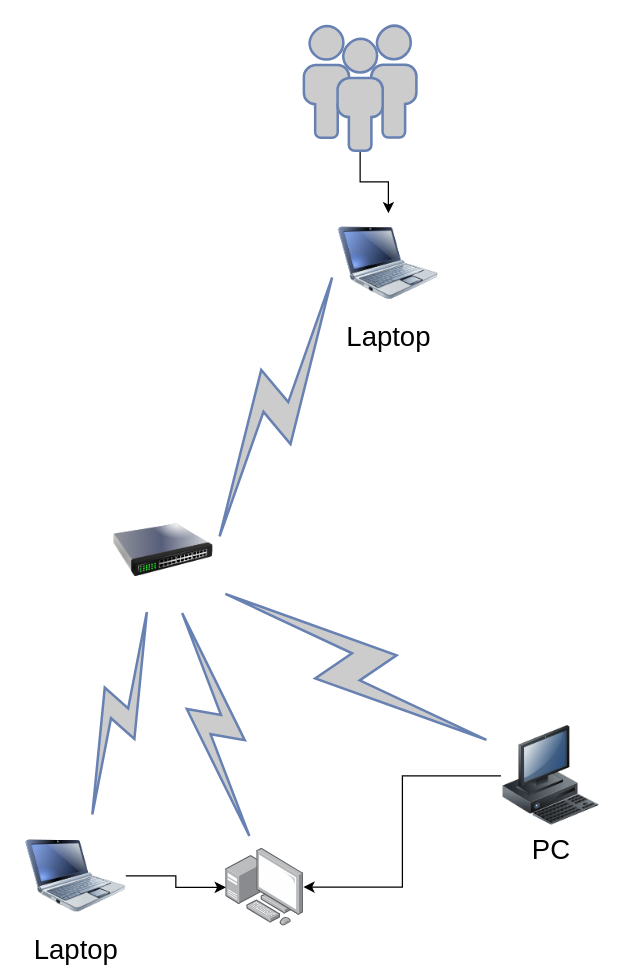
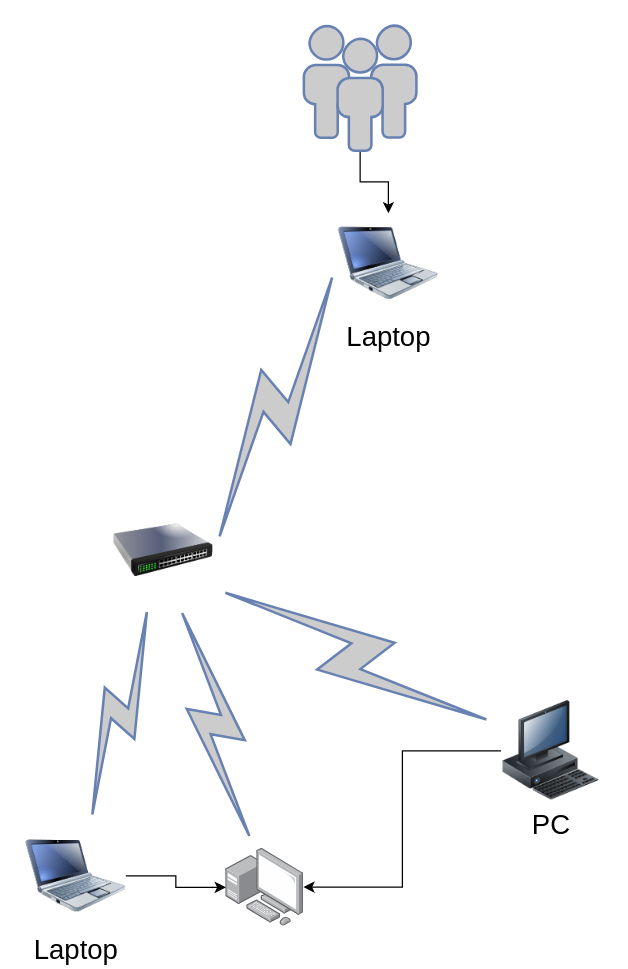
  <mxCell id="0" />
  <mxCell id="1" parent="0" />
  <mxCell id="2" value="" style="image;points=[];aspect=fixed;html=1;align=center;shadow=0;dashed=0;image=img/lib/allied_telesis/computer_and_terminals/Personal_Computer_with_Server.svg;" vertex="1" parent="1"><mxGeometry x="180" y="678" width="62.4" height="62.4" as="geometry" /></mxCell>
  <mxCell id="3" value="" style="edgeStyle=orthogonalEdgeStyle;rounded=0;orthogonalLoop=1;jettySize=auto;html=1;entryX=0.994;entryY=0.497;entryDx=0;entryDy=0;entryPerimeter=0;" edge="1" parent="1" source="4" target="2"><mxGeometry relative="1" as="geometry"><mxPoint x="290" y="671.2" as="targetPoint" /></mxGeometry></mxCell>
- <mxCell id="4" value="PC" style="image;html=1;labelBackgroundColor=#ffffff;image=img/lib/clip_art/computers/Workstation_128x128.png;rounded=1;shadow=0;comic=0;strokeWidth=2;fontSize=22" parent="1" vertex="1"><mxGeometry x="400" y="580" width="80" height="80" as="geometry" /></mxCell>
+ <mxCell id="4" value="PC" style="image;html=1;labelBackgroundColor=#ffffff;image=img/lib/clip_art/computers/Workstation_128x128.png;rounded=1;shadow=0;comic=0;strokeWidth=2;fontSize=22" parent="1" vertex="1"><mxGeometry x="400" y="560" width="80" height="80" as="geometry" /></mxCell>
  <mxCell id="5" value="Laptop" style="image;html=1;labelBackgroundColor=#ffffff;image=img/lib/clip_art/computers/Netbook_128x128.png;rounded=1;shadow=0;comic=0;strokeColor=#000000;strokeWidth=2;fillColor=#FFFFFF;fontSize=22;fontColor=#000000;" parent="1" vertex="1"><mxGeometry x="270" y="170" width="80" height="80" as="geometry" /></mxCell>
  <mxCell id="6" value="" style="edgeStyle=orthogonalEdgeStyle;rounded=0;orthogonalLoop=1;jettySize=auto;html=1;" edge="1" parent="1" source="7" target="2"><mxGeometry relative="1" as="geometry" /></mxCell>
  <mxCell id="7" value="Laptop" style="image;html=1;labelBackgroundColor=#ffffff;image=img/lib/clip_art/computers/Netbook_128x128.png;rounded=1;shadow=0;comic=0;strokeWidth=2;fontSize=22" parent="1" vertex="1"><mxGeometry x="20" y="660" width="80" height="80" as="geometry" /></mxCell>
  <mxCell id="8" value="" style="html=1;fillColor=#CCCCCC;strokeColor=#6881B3;gradientColor=none;gradientDirection=north;strokeWidth=2;shape=mxgraph.networks.comm_link_edge;html=1;labelBackgroundColor=none;endArrow=none;fontFamily=Verdana;fontSize=22;fontColor=#000000;fontStyle=1;" parent="1" source="2" target="12" edge="1"><mxGeometry width="100" height="100" relative="1" as="geometry"><mxPoint x="-50" y="548.125" as="sourcePoint" /><mxPoint x="148" y="410.975" as="targetPoint" /></mxGeometry></mxCell>
  <mxCell id="9" value="" style="html=1;fillColor=#CCCCCC;strokeColor=#6881B3;gradientColor=none;gradientDirection=north;strokeWidth=2;shape=mxgraph.networks.comm_link_edge;html=1;labelBackgroundColor=none;endArrow=none;fontFamily=Verdana;fontSize=22;fontColor=#000000;" parent="1" source="7" target="12" edge="1"><mxGeometry width="100" height="100" relative="1" as="geometry"><mxPoint x="50" y="381.957" as="sourcePoint" /><mxPoint x="155" y="425" as="targetPoint" /></mxGeometry></mxCell>
  <mxCell id="10" value="" style="html=1;fillColor=#CCCCCC;strokeColor=#6881B3;gradientColor=none;gradientDirection=north;strokeWidth=2;shape=mxgraph.networks.comm_link_edge;html=1;labelBackgroundColor=none;endArrow=none;fontFamily=Verdana;fontSize=22;fontColor=#000000;entryX=0.975;entryY=0.85;entryDx=0;entryDy=0;entryPerimeter=0;" parent="1" source="4" target="12" edge="1"><mxGeometry width="100" height="100" relative="1" as="geometry"><mxPoint x="70" y="401.957" as="sourcePoint" /><mxPoint x="171.03" y="415.485" as="targetPoint" /></mxGeometry></mxCell>
  <mxCell id="11" value="" style="html=1;fillColor=#CCCCCC;strokeColor=#6881B3;gradientColor=none;gradientDirection=north;strokeWidth=2;shape=mxgraph.networks.comm_link_edge;html=1;labelBackgroundColor=none;endArrow=none;fontFamily=Verdana;fontSize=22;fontColor=#000000;entryX=1;entryY=0.5;entryDx=0;entryDy=0;exitX=0;exitY=0.5;exitDx=0;exitDy=0;" parent="1" source="5" target="12" edge="1"><mxGeometry width="100" height="100" relative="1" as="geometry"><mxPoint x="548.75" y="260" as="sourcePoint" /><mxPoint x="200" y="332.89" as="targetPoint" /></mxGeometry></mxCell>
  <mxCell id="12" value="" style="image;html=1;image=img/lib/clip_art/networking/Switch_128x128.png" vertex="1" parent="1"><mxGeometry x="90" y="400" width="80" height="80" as="geometry" /></mxCell>
  <mxCell id="13" value="" style="edgeStyle=orthogonalEdgeStyle;rounded=0;orthogonalLoop=1;jettySize=auto;html=1;" edge="1" parent="1" source="14" target="5"><mxGeometry relative="1" as="geometry" /></mxCell>
  <mxCell id="14" value="" style="fontColor=#0066CC;verticalAlign=top;verticalLabelPosition=bottom;labelPosition=center;align=center;html=1;outlineConnect=0;fillColor=#CCCCCC;strokeColor=#6881B3;gradientColor=none;gradientDirection=north;strokeWidth=2;shape=mxgraph.networks.users;" vertex="1" parent="1"><mxGeometry x="242.4" y="20" width="90" height="100" as="geometry" /></mxCell>
